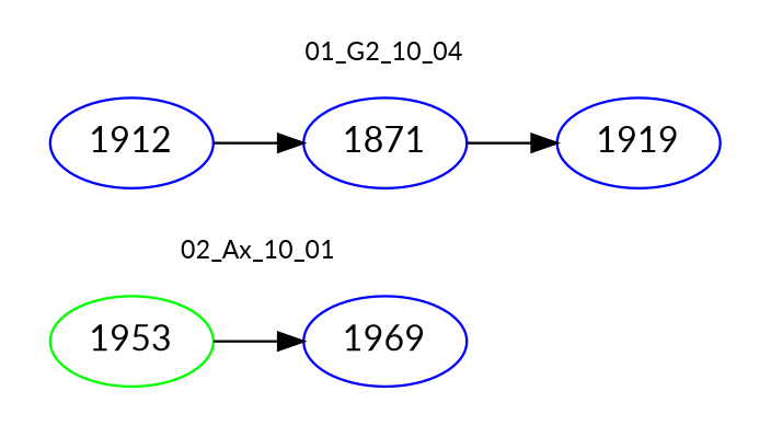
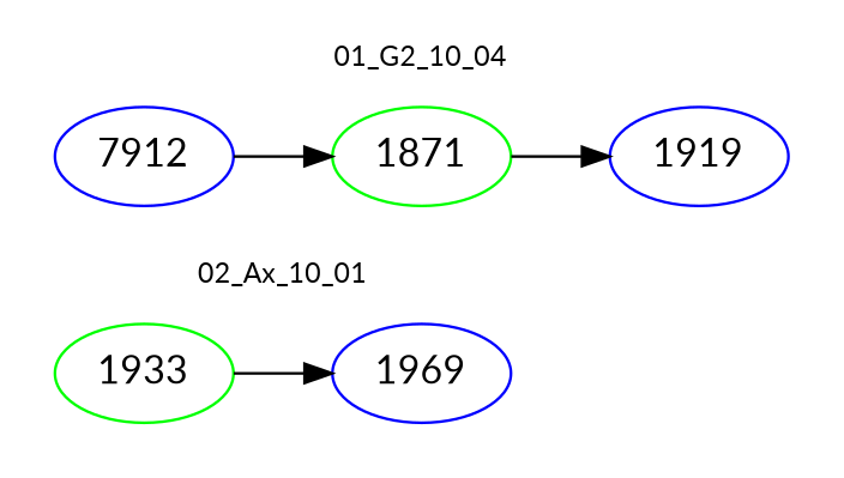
  digraph {
    fontname=Lato
    rankdir=LR
    node [color=blue fontname=Lato]
    edge [color=black fontname=Lato]
-   n1 [color=green label=1953]
+   n1 [color=green label=1933]
    n2 [label=1969]
-   n3 [label=1912]
-   n4 [label=1871]
+   n3 [label=7912]
+   n4 [color=green label=1871]
    n5 [label=1919]
    subgraph cluster_1 {
      color=white
      fontsize=10
      label="02_Ax_10_01"
      n1
      n2
    }
    subgraph cluster_2 {
      color=white
      fontsize=10
      label="01_G2_10_04"
      n3
      n4
      n5
    }
    n1 -> n2
    n3 -> n4
    n4 -> n5
  }
